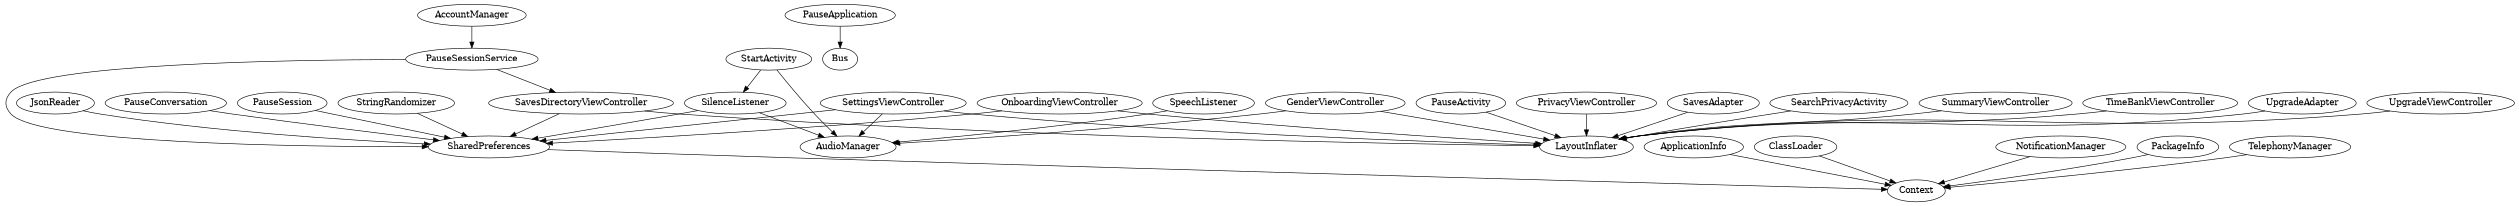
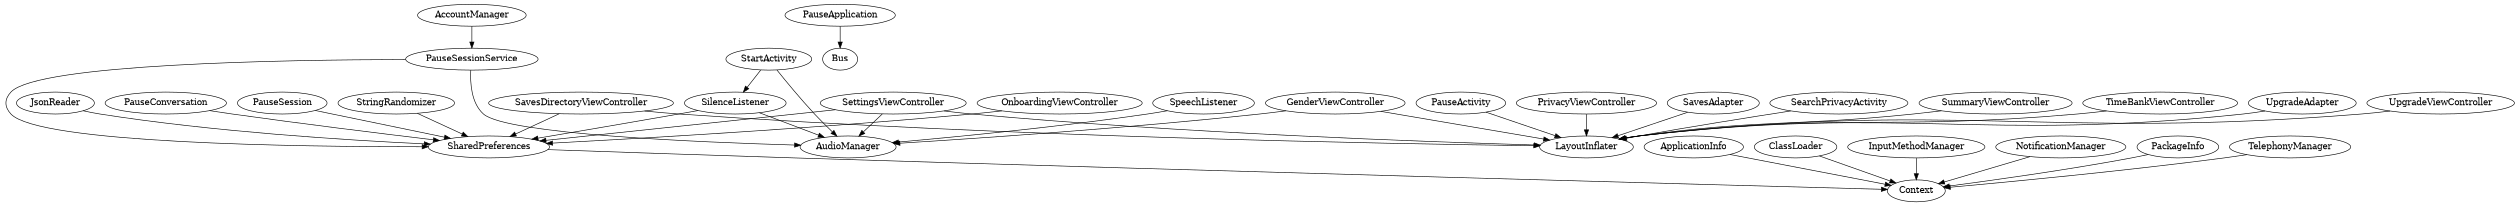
  digraph {
    concentrate=true
    AccountManager
    PauseSessionService
    ApplicationInfo
    Context
    ClassLoader
    GenderViewController
    AudioManager
    LayoutInflater
    SharedPreferences
+   InputMethodManager
    JsonReader
    NotificationManager
    OnboardingViewController
    PackageInfo
    PauseActivity
    PauseApplication
    Bus
    PauseConversation
    PauseSession
    PrivacyViewController
    SavesAdapter
    SavesDirectoryViewController
    SearchPrivacyActivity
    SettingsViewController
    SilenceListener
    SpeechListener
    StartActivity
    StringRandomizer
    SummaryViewController
    TelephonyManager
    TimeBankViewController
    UpgradeAdapter
    UpgradeViewController
    AccountManager -> PauseSessionService
-   PauseSessionService -> SavesDirectoryViewController
+   PauseSessionService -> AudioManager
    PauseSessionService -> SharedPreferences
    ApplicationInfo -> Context
    ClassLoader -> Context
    GenderViewController -> AudioManager
    GenderViewController -> LayoutInflater
    SharedPreferences -> Context
+   InputMethodManager -> Context
    JsonReader -> SharedPreferences
    NotificationManager -> Context
-   OnboardingViewController -> LayoutInflater
    OnboardingViewController -> SharedPreferences
    PackageInfo -> Context
    PauseActivity -> LayoutInflater
    PauseApplication -> Bus
    PauseConversation -> SharedPreferences
    PauseSession -> SharedPreferences
    PrivacyViewController -> LayoutInflater
    SavesAdapter -> LayoutInflater
    SavesDirectoryViewController -> LayoutInflater
    SavesDirectoryViewController -> SharedPreferences
    SearchPrivacyActivity -> LayoutInflater
    SettingsViewController -> AudioManager
    SettingsViewController -> LayoutInflater
    SettingsViewController -> SharedPreferences
    SilenceListener -> AudioManager
    SilenceListener -> SharedPreferences
    SpeechListener -> AudioManager
    StartActivity -> AudioManager
    StartActivity -> SilenceListener
    StringRandomizer -> SharedPreferences
    SummaryViewController -> LayoutInflater
    TelephonyManager -> Context
    TimeBankViewController -> LayoutInflater
    UpgradeAdapter -> LayoutInflater
    UpgradeViewController -> LayoutInflater
  }
